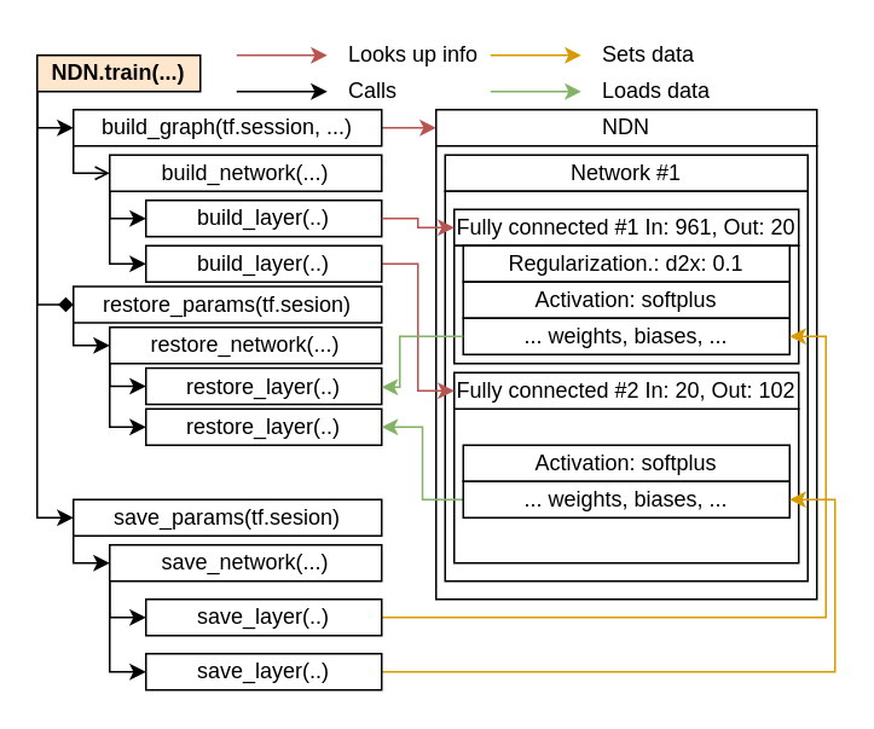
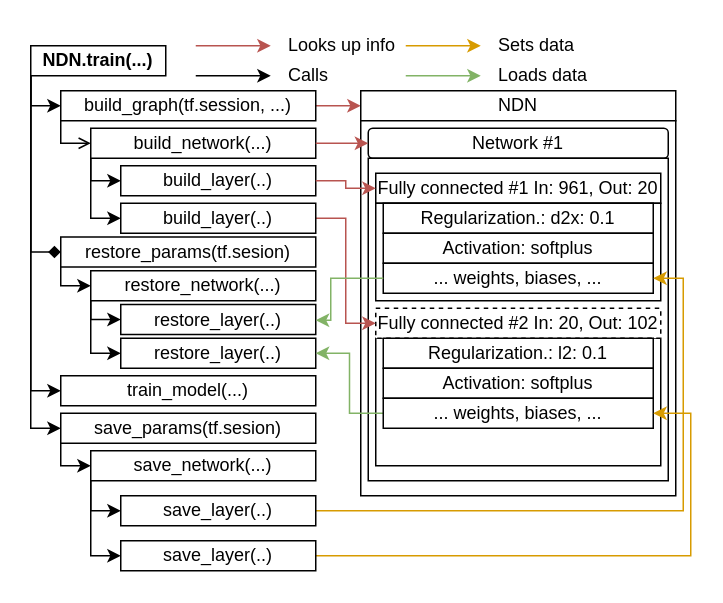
  <mxCell id="0" />
  <mxCell id="1" parent="0" />
  <mxCell id="2" style="edgeStyle=orthogonalEdgeStyle;rounded=0;orthogonalLoop=1;jettySize=auto;html=1;exitX=0;exitY=1;exitDx=0;exitDy=0;entryX=0;entryY=0.5;entryDx=0;entryDy=0;" parent="1" source="6" target="9" edge="1"><mxGeometry relative="1" as="geometry"><Array as="points"><mxPoint x="20" y="70" /></Array></mxGeometry></mxCell>
  <mxCell id="3" style="edgeStyle=orthogonalEdgeStyle;rounded=0;orthogonalLoop=1;jettySize=auto;html=1;exitX=0;exitY=1;exitDx=0;exitDy=0;entryX=0;entryY=0.5;entryDx=0;entryDy=0;endArrow=diamond;" parent="1" source="6" target="36" edge="1"><mxGeometry relative="1" as="geometry" /></mxCell>
+ <mxCell id="4" style="edgeStyle=orthogonalEdgeStyle;rounded=0;orthogonalLoop=1;jettySize=auto;html=1;exitX=0;exitY=1;exitDx=0;exitDy=0;entryX=0;entryY=0.5;entryDx=0;entryDy=0;" parent="1" source="6" target="46" edge="1"><mxGeometry relative="1" as="geometry" /></mxCell>
  <mxCell id="5" style="edgeStyle=orthogonalEdgeStyle;rounded=0;orthogonalLoop=1;jettySize=auto;html=1;exitX=0;exitY=1;exitDx=0;exitDy=0;entryX=0;entryY=0.5;entryDx=0;entryDy=0;" parent="1" source="6" target="48" edge="1"><mxGeometry relative="1" as="geometry" /></mxCell>
- <mxCell id="6" value="&lt;b&gt;NDN.train(...)&lt;/b&gt;" style="rounded=0;whiteSpace=wrap;html=1;fillColor=#ffe6cc;" parent="1" vertex="1"><mxGeometry x="20" y="30" width="90" height="20" as="geometry" /></mxCell>
+ <mxCell id="6" value="&lt;b&gt;NDN.train(...)&lt;/b&gt;" style="rounded=0;whiteSpace=wrap;html=1;" parent="1" vertex="1"><mxGeometry x="20" y="30" width="90" height="20" as="geometry" /></mxCell>
  <mxCell id="7" style="edgeStyle=orthogonalEdgeStyle;rounded=0;orthogonalLoop=1;jettySize=auto;html=1;exitX=0;exitY=1;exitDx=0;exitDy=0;entryX=0;entryY=0.5;entryDx=0;entryDy=0;endArrow=open;" parent="1" source="9" target="12" edge="1"><mxGeometry relative="1" as="geometry"><Array as="points"><mxPoint x="40" y="95" /></Array></mxGeometry></mxCell>
  <mxCell id="8" style="edgeStyle=orthogonalEdgeStyle;rounded=0;orthogonalLoop=1;jettySize=auto;html=1;exitX=1;exitY=0.5;exitDx=0;exitDy=0;entryX=0;entryY=0.5;entryDx=0;entryDy=0;fillColor=#f8cecc;strokeColor=#b85450;" parent="1" source="9" target="14" edge="1"><mxGeometry relative="1" as="geometry" /></mxCell>
  <mxCell id="9" value="build_graph(tf.session, ...)" style="rounded=0;whiteSpace=wrap;html=1;" parent="1" vertex="1"><mxGeometry x="40" y="60" width="170" height="20" as="geometry" /></mxCell>
  <mxCell id="10" style="edgeStyle=orthogonalEdgeStyle;rounded=0;orthogonalLoop=1;jettySize=auto;html=1;exitX=0;exitY=1;exitDx=0;exitDy=0;entryX=0;entryY=0.5;entryDx=0;entryDy=0;" parent="1" source="12" target="30" edge="1"><mxGeometry relative="1" as="geometry" /></mxCell>
  <mxCell id="11" style="edgeStyle=orthogonalEdgeStyle;rounded=0;orthogonalLoop=1;jettySize=auto;html=1;exitX=0;exitY=1;exitDx=0;exitDy=0;entryX=0;entryY=0.5;entryDx=0;entryDy=0;" parent="1" source="12" target="13" edge="1"><mxGeometry relative="1" as="geometry"><Array as="points"><mxPoint x="60" y="120" /></Array></mxGeometry></mxCell>
  <mxCell id="12" value="build_network(...)" style="rounded=0;whiteSpace=wrap;html=1;" parent="1" vertex="1"><mxGeometry x="60" y="85" width="150" height="20" as="geometry" /></mxCell>
  <mxCell id="13" value="build_layer(..)" style="rounded=0;whiteSpace=wrap;html=1;" parent="1" vertex="1"><mxGeometry x="80" y="110" width="130" height="20" as="geometry" /></mxCell>
  <mxCell id="14" value="NDN" style="rounded=0;whiteSpace=wrap;html=1;labelBackgroundColor=#FFFFFF;fontColor=none;align=center;" parent="1" vertex="1"><mxGeometry x="240" y="60" width="210" height="20" as="geometry" /></mxCell>
  <mxCell id="15" value="" style="rounded=0;whiteSpace=wrap;html=1;labelBackgroundColor=#FFFFFF;fontColor=none;" parent="1" vertex="1"><mxGeometry x="240" y="80" width="210" height="250" as="geometry" /></mxCell>
- <mxCell id="16" value="Network #1" style="rounded=0;whiteSpace=wrap;html=1;labelBackgroundColor=#FFFFFF;fontColor=none;align=center;" parent="1" vertex="1"><mxGeometry x="245" y="85" width="200" height="20" as="geometry" /></mxCell>
+ <mxCell id="16" value="Network #1" style="whiteSpace=wrap;html=1;labelBackgroundColor=#FFFFFF;fontColor=none;align=center;rounded=1;" parent="1" vertex="1"><mxGeometry x="245" y="85" width="200" height="20" as="geometry" /></mxCell>
  <mxCell id="17" value="" style="rounded=0;whiteSpace=wrap;html=1;labelBackgroundColor=#FFFFFF;fontColor=none;" parent="1" vertex="1"><mxGeometry x="245" y="105" width="200" height="215" as="geometry" /></mxCell>
  <mxCell id="18" value="Fully connected #1 In: 961, Out: 20" style="rounded=0;whiteSpace=wrap;html=1;labelBackgroundColor=#FFFFFF;fontColor=none;align=center;" parent="1" vertex="1"><mxGeometry x="250" y="115" width="190" height="20" as="geometry" /></mxCell>
  <mxCell id="19" value="" style="rounded=0;whiteSpace=wrap;html=1;labelBackgroundColor=#FFFFFF;fontColor=none;" parent="1" vertex="1"><mxGeometry x="250" y="135" width="190" height="65" as="geometry" /></mxCell>
  <mxCell id="20" value="Regularization.: d2x: 0.1" style="rounded=0;whiteSpace=wrap;html=1;labelBackgroundColor=#FFFFFF;fontColor=none;align=center;" parent="1" vertex="1"><mxGeometry x="255" y="135" width="180" height="20" as="geometry" /></mxCell>
  <mxCell id="21" value="Activation: softplus" style="rounded=0;whiteSpace=wrap;html=1;labelBackgroundColor=#FFFFFF;fontColor=none;align=center;" parent="1" vertex="1"><mxGeometry x="255" y="155" width="180" height="20" as="geometry" /></mxCell>
  <mxCell id="22" value="" style="rounded=0;whiteSpace=wrap;html=1;labelBackgroundColor=#FFFFFF;fontColor=none;" parent="1" vertex="1"><mxGeometry x="250" y="225" width="190" height="85" as="geometry" /></mxCell>
- <mxCell id="23" value="Fully connected #2 In: 20, Out: 102" style="rounded=0;whiteSpace=wrap;html=1;labelBackgroundColor=#FFFFFF;fontColor=none;align=center;" parent="1" vertex="1"><mxGeometry x="250" y="205" width="190" height="20" as="geometry" /></mxCell>
+ <mxCell id="23" value="Fully connected #2 In: 20, Out: 102" style="rounded=0;whiteSpace=wrap;html=1;labelBackgroundColor=#FFFFFF;fontColor=none;align=center;dashed=1;" parent="1" vertex="1"><mxGeometry x="250" y="205" width="190" height="20" as="geometry" /></mxCell>
+ <mxCell id="24" value="Regularization.: l2: 0.1" style="rounded=0;whiteSpace=wrap;html=1;labelBackgroundColor=#FFFFFF;fontColor=none;align=center;" parent="1" vertex="1"><mxGeometry x="255" y="225" width="180" height="20" as="geometry" /></mxCell>
  <mxCell id="25" value="Activation: softplus" style="rounded=0;whiteSpace=wrap;html=1;labelBackgroundColor=#FFFFFF;fontColor=none;align=center;" parent="1" vertex="1"><mxGeometry x="255" y="245" width="180" height="20" as="geometry" /></mxCell>
  <mxCell id="26" value="... weights, biases, ..." style="rounded=0;whiteSpace=wrap;html=1;labelBackgroundColor=#FFFFFF;fontColor=none;align=center;" parent="1" vertex="1"><mxGeometry x="255" y="175" width="180" height="20" as="geometry" /></mxCell>
+ <mxCell id="27" style="edgeStyle=orthogonalEdgeStyle;rounded=0;orthogonalLoop=1;jettySize=auto;html=1;exitX=1;exitY=0.5;exitDx=0;exitDy=0;entryX=0;entryY=0.5;entryDx=0;entryDy=0;fillColor=#f8cecc;strokeColor=#b85450;" parent="1" source="12" target="16" edge="1"><mxGeometry relative="1" as="geometry"><Array as="points"><mxPoint x="220" y="95" /><mxPoint x="220" y="95" /></Array></mxGeometry></mxCell>
  <mxCell id="28" style="edgeStyle=orthogonalEdgeStyle;rounded=0;orthogonalLoop=1;jettySize=auto;html=1;exitX=1;exitY=0.5;exitDx=0;exitDy=0;entryX=0;entryY=0.5;entryDx=0;entryDy=0;fillColor=#f8cecc;strokeColor=#b85450;" parent="1" source="13" target="18" edge="1"><mxGeometry relative="1" as="geometry" /></mxCell>
  <mxCell id="29" style="edgeStyle=orthogonalEdgeStyle;rounded=0;orthogonalLoop=1;jettySize=auto;html=1;exitX=1;exitY=0.5;exitDx=0;exitDy=0;entryX=0;entryY=0.5;entryDx=0;entryDy=0;fillColor=#f8cecc;strokeColor=#b85450;" parent="1" source="30" target="23" edge="1"><mxGeometry relative="1" as="geometry" /></mxCell>
  <mxCell id="30" value="build_layer(..)" style="rounded=0;whiteSpace=wrap;html=1;" parent="1" vertex="1"><mxGeometry x="80" y="135" width="130" height="20" as="geometry" /></mxCell>
  <mxCell id="31" value="" style="endArrow=classic;html=1;fillColor=#f8cecc;strokeColor=#b85450;" parent="1" edge="1"><mxGeometry width="50" height="50" relative="1" as="geometry"><mxPoint x="130" y="30" as="sourcePoint" /><mxPoint x="180" y="30" as="targetPoint" /></mxGeometry></mxCell>
  <mxCell id="32" value="Looks up info" style="text;html=1;strokeColor=none;fillColor=none;align=left;verticalAlign=middle;whiteSpace=wrap;rounded=0;" parent="1" vertex="1"><mxGeometry x="190" y="20" width="90" height="20" as="geometry" /></mxCell>
  <mxCell id="33" value="" style="endArrow=classic;html=1;" parent="1" edge="1"><mxGeometry width="50" height="50" relative="1" as="geometry"><mxPoint x="130" y="50" as="sourcePoint" /><mxPoint x="180" y="50" as="targetPoint" /></mxGeometry></mxCell>
  <mxCell id="34" value="Calls" style="text;html=1;strokeColor=none;fillColor=none;align=left;verticalAlign=middle;whiteSpace=wrap;rounded=0;" parent="1" vertex="1"><mxGeometry x="190" y="40" width="90" height="20" as="geometry" /></mxCell>
  <mxCell id="35" style="edgeStyle=orthogonalEdgeStyle;rounded=0;orthogonalLoop=1;jettySize=auto;html=1;exitX=0;exitY=1;exitDx=0;exitDy=0;entryX=0;entryY=0.5;entryDx=0;entryDy=0;" parent="1" source="36" target="39" edge="1"><mxGeometry relative="1" as="geometry"><Array as="points"><mxPoint x="40" y="190" /></Array></mxGeometry></mxCell>
  <mxCell id="36" value="restore_params(tf.sesion)" style="rounded=0;whiteSpace=wrap;html=1;" parent="1" vertex="1"><mxGeometry x="40" y="157.5" width="170" height="20" as="geometry" /></mxCell>
  <mxCell id="37" style="edgeStyle=orthogonalEdgeStyle;rounded=0;orthogonalLoop=1;jettySize=auto;html=1;exitX=0;exitY=1;exitDx=0;exitDy=0;entryX=0;entryY=0.5;entryDx=0;entryDy=0;" parent="1" source="39" target="41" edge="1"><mxGeometry relative="1" as="geometry"><Array as="points"><mxPoint x="60" y="235" /></Array></mxGeometry></mxCell>
  <mxCell id="38" style="edgeStyle=orthogonalEdgeStyle;rounded=0;orthogonalLoop=1;jettySize=auto;html=1;exitX=0;exitY=1;exitDx=0;exitDy=0;entryX=0;entryY=0.5;entryDx=0;entryDy=0;" parent="1" source="39" target="40" edge="1"><mxGeometry relative="1" as="geometry"><Array as="points"><mxPoint x="60" y="213" /></Array></mxGeometry></mxCell>
  <mxCell id="39" value="restore_network(...)" style="rounded=0;whiteSpace=wrap;html=1;" parent="1" vertex="1"><mxGeometry x="60" y="180" width="150" height="20" as="geometry" /></mxCell>
  <mxCell id="40" value="restore_layer(..)" style="rounded=0;whiteSpace=wrap;html=1;" parent="1" vertex="1"><mxGeometry x="80" y="202.5" width="130" height="20" as="geometry" /></mxCell>
  <mxCell id="41" value="restore_layer(..)" style="rounded=0;whiteSpace=wrap;html=1;" parent="1" vertex="1"><mxGeometry x="80" y="225" width="130" height="20" as="geometry" /></mxCell>
  <mxCell id="42" value="" style="endArrow=classic;html=1;fillColor=#d5e8d4;strokeColor=#82b366;" parent="1" edge="1"><mxGeometry width="50" height="50" relative="1" as="geometry"><mxPoint x="270" y="50" as="sourcePoint" /><mxPoint x="320" y="50" as="targetPoint" /></mxGeometry></mxCell>
  <mxCell id="43" value="Loads data" style="text;html=1;strokeColor=none;fillColor=none;align=left;verticalAlign=middle;whiteSpace=wrap;rounded=0;" parent="1" vertex="1"><mxGeometry x="330" y="40" width="90" height="20" as="geometry" /></mxCell>
  <mxCell id="44" style="edgeStyle=orthogonalEdgeStyle;rounded=0;orthogonalLoop=1;jettySize=auto;html=1;exitX=0;exitY=0.5;exitDx=0;exitDy=0;entryX=1;entryY=0.5;entryDx=0;entryDy=0;fillColor=#d5e8d4;strokeColor=#82b366;" parent="1" source="45" target="41" edge="1"><mxGeometry relative="1" as="geometry" /></mxCell>
  <mxCell id="45" value="... weights, biases, ..." style="rounded=0;whiteSpace=wrap;html=1;labelBackgroundColor=#FFFFFF;fontColor=none;align=center;" parent="1" vertex="1"><mxGeometry x="255" y="265" width="180" height="20" as="geometry" /></mxCell>
+ <mxCell id="46" value="train_model(...)" style="rounded=0;whiteSpace=wrap;html=1;" parent="1" vertex="1"><mxGeometry x="40" y="250" width="170" height="20" as="geometry" /></mxCell>
  <mxCell id="47" style="edgeStyle=orthogonalEdgeStyle;rounded=0;orthogonalLoop=1;jettySize=auto;html=1;exitX=0;exitY=1;exitDx=0;exitDy=0;entryX=0;entryY=0.5;entryDx=0;entryDy=0;" parent="1" source="48" target="51" edge="1"><mxGeometry relative="1" as="geometry"><Array as="points"><mxPoint x="40" y="310" /></Array></mxGeometry></mxCell>
  <mxCell id="48" value="save_params(tf.sesion)" style="rounded=0;whiteSpace=wrap;html=1;" parent="1" vertex="1"><mxGeometry x="40" y="275" width="170" height="20" as="geometry" /></mxCell>
  <mxCell id="49" style="edgeStyle=orthogonalEdgeStyle;rounded=0;orthogonalLoop=1;jettySize=auto;html=1;exitX=0;exitY=1;exitDx=0;exitDy=0;entryX=0;entryY=0.5;entryDx=0;entryDy=0;" parent="1" source="51" target="55" edge="1"><mxGeometry relative="1" as="geometry"><Array as="points"><mxPoint x="60" y="370" /></Array></mxGeometry></mxCell>
  <mxCell id="50" style="edgeStyle=orthogonalEdgeStyle;rounded=0;orthogonalLoop=1;jettySize=auto;html=1;exitX=0;exitY=1;exitDx=0;exitDy=0;entryX=0;entryY=0.5;entryDx=0;entryDy=0;" parent="1" source="51" target="53" edge="1"><mxGeometry relative="1" as="geometry"><Array as="points"><mxPoint x="60" y="340" /></Array></mxGeometry></mxCell>
  <mxCell id="51" value="save_network(...)" style="rounded=0;whiteSpace=wrap;html=1;" parent="1" vertex="1"><mxGeometry x="60" y="300" width="150" height="20" as="geometry" /></mxCell>
  <mxCell id="52" style="edgeStyle=orthogonalEdgeStyle;rounded=0;orthogonalLoop=1;jettySize=auto;html=1;exitX=1;exitY=0.5;exitDx=0;exitDy=0;entryX=1;entryY=0.5;entryDx=0;entryDy=0;fillColor=#ffe6cc;strokeColor=#d79b00;" parent="1" source="53" target="26" edge="1"><mxGeometry relative="1" as="geometry" /></mxCell>
  <mxCell id="53" value="save_layer(..)" style="rounded=0;whiteSpace=wrap;html=1;" parent="1" vertex="1"><mxGeometry x="80" y="330" width="130" height="20" as="geometry" /></mxCell>
  <mxCell id="54" style="edgeStyle=orthogonalEdgeStyle;rounded=0;orthogonalLoop=1;jettySize=auto;html=1;exitX=1;exitY=0.5;exitDx=0;exitDy=0;entryX=1;entryY=0.5;entryDx=0;entryDy=0;fillColor=#ffe6cc;strokeColor=#d79b00;" parent="1" source="55" target="45" edge="1"><mxGeometry relative="1" as="geometry"><Array as="points"><mxPoint x="460" y="370" /><mxPoint x="460" y="275" /></Array></mxGeometry></mxCell>
  <mxCell id="55" value="save_layer(..)" style="rounded=0;whiteSpace=wrap;html=1;" parent="1" vertex="1"><mxGeometry x="80" y="360" width="130" height="20" as="geometry" /></mxCell>
  <mxCell id="56" value="" style="endArrow=classic;html=1;fillColor=#ffe6cc;strokeColor=#d79b00;" parent="1" edge="1"><mxGeometry width="50" height="50" relative="1" as="geometry"><mxPoint x="270" y="30" as="sourcePoint" /><mxPoint x="320" y="30" as="targetPoint" /></mxGeometry></mxCell>
  <mxCell id="57" value="Sets data" style="text;html=1;strokeColor=none;fillColor=none;align=left;verticalAlign=middle;whiteSpace=wrap;rounded=0;" parent="1" vertex="1"><mxGeometry x="330" y="20" width="90" height="20" as="geometry" /></mxCell>
  <mxCell id="58" style="edgeStyle=orthogonalEdgeStyle;rounded=0;orthogonalLoop=1;jettySize=auto;html=1;exitX=0;exitY=0.5;exitDx=0;exitDy=0;fillColor=#d5e8d4;strokeColor=#82b366;" parent="1" source="26" edge="1"><mxGeometry relative="1" as="geometry"><Array as="points"><mxPoint x="220" y="185" /><mxPoint x="220" y="213" /><mxPoint x="210" y="213" /></Array><mxPoint x="210" y="213" as="targetPoint" /></mxGeometry></mxCell>
